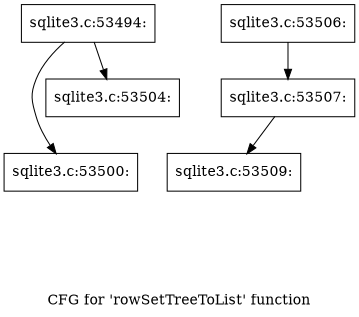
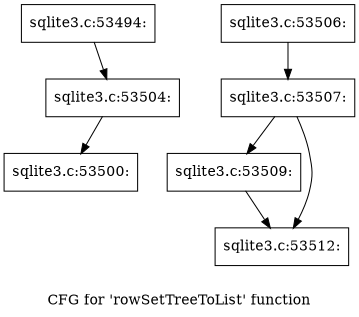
  digraph {
    label="CFG for 'rowSetTreeToList' function"
    node [shape=record]
    n1 [label="{sqlite3.c:53494:}"]
    n2 [label="{sqlite3.c:53500:}"]
    n3 [label="{sqlite3.c:53504:}"]
    n4 [label="{sqlite3.c:53506:}"]
    n5 [label="{sqlite3.c:53507:}"]
    n6 [label="{sqlite3.c:53509:}"]
-   n1 -> n2
+   n7 [label="{sqlite3.c:53512:}"]
+   n3 -> n2
    n1 -> n3
    n4 -> n5
    n5 -> n6
+   n5 -> n7
+   n6 -> n7
  }
